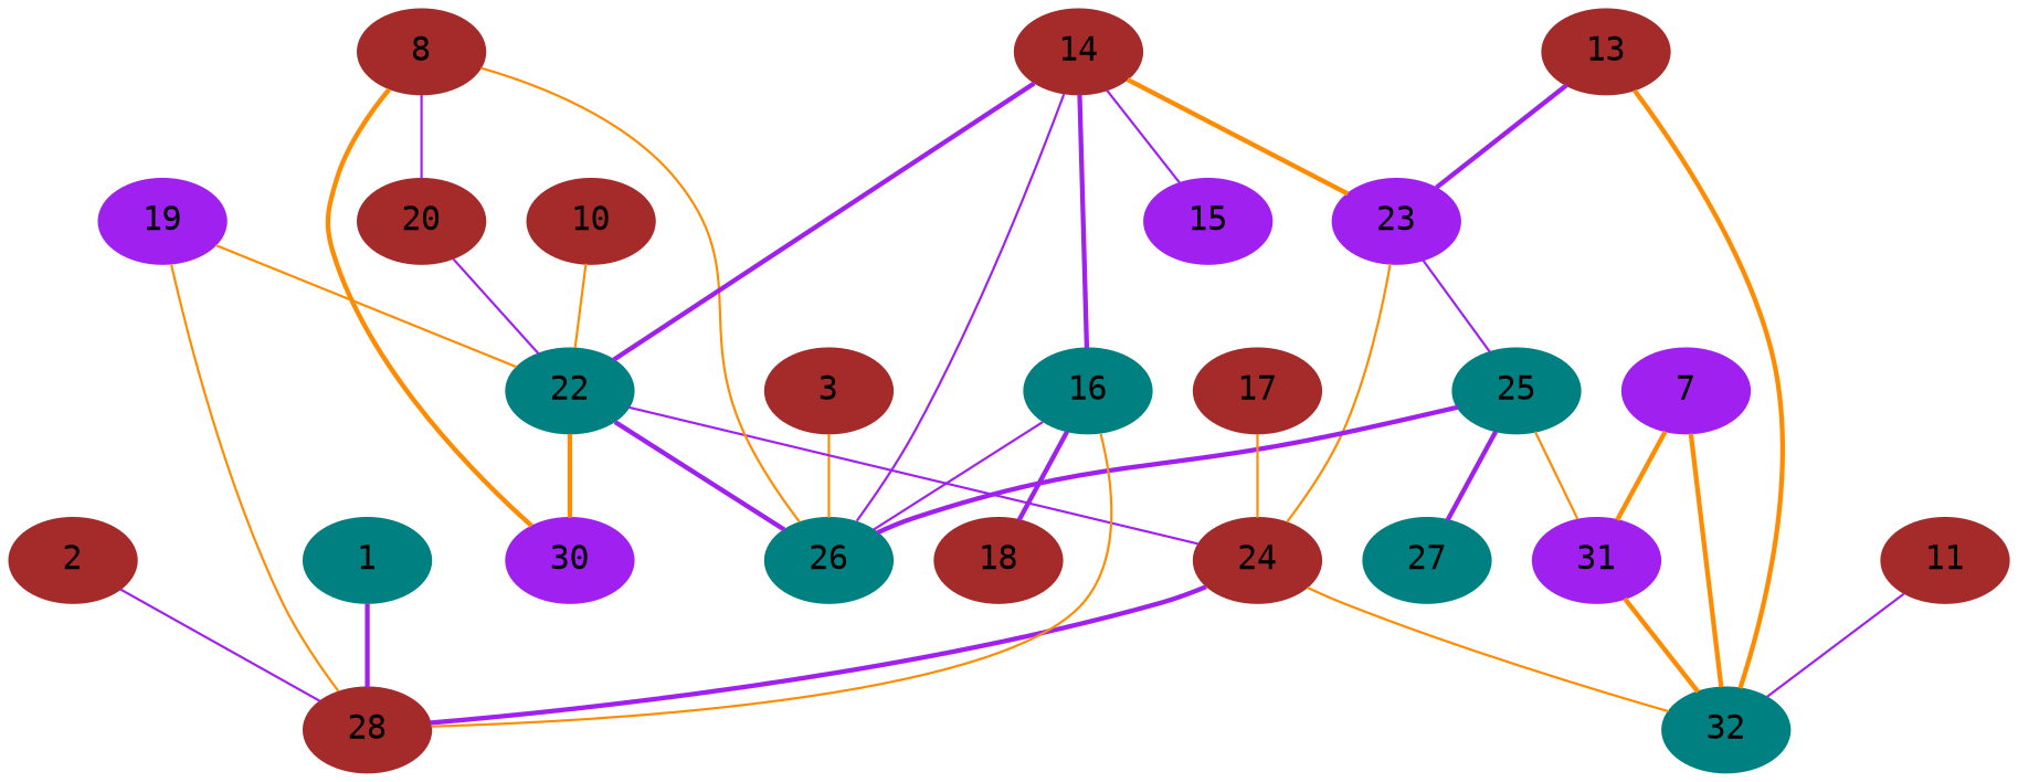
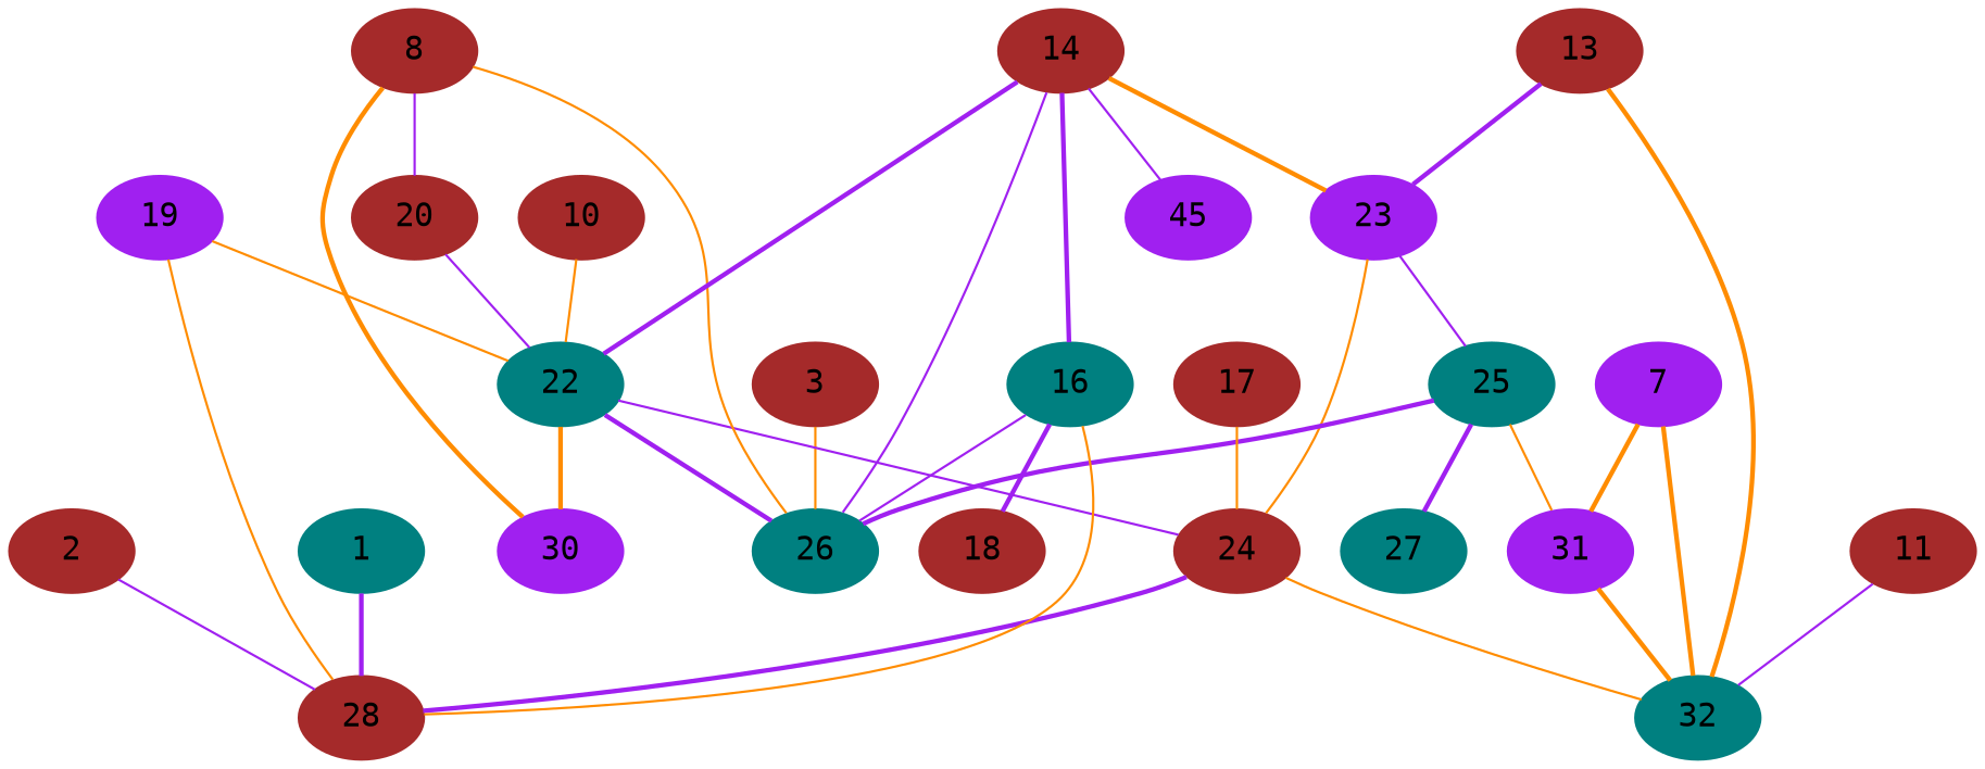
  graph {
    fontname="DejaVu Sans Mono"
    node [color=brown fontname="DejaVu Sans Mono" style=filled]
    edge [color=purple fontname="DejaVu Sans Mono" style=solid weight=1.0]
    1 [color=teal]
    28
    2
    26 [color=teal]
    3
    7 [color=purple]
    32 [color=teal]
    31 [color=purple]
    19 [color=purple]
    22 [color=teal]
    8
    20
    30 [color=purple]
    10
    24
    11
    13
    23 [color=purple]
    25 [color=teal]
    14
-   15 [color=purple]
+   15 [color=purple label=45]
    16 [color=teal]
    18
    17
    27 [color=teal]
    1 -- 28 [style=bold]
    2 -- 28
    3 -- 26 [color=darkorange]
    7 -- 32 [color=darkorange style=bold]
    7 -- 31 [color=darkorange style=bold]
    31 -- 32 [color=darkorange style=bold]
    19 -- 28 [color=darkorange]
    19 -- 22 [color=darkorange]
    22 -- 26 [style=bold]
    22 -- 30 [color=darkorange style=bold weight=2.0]
    22 -- 24
    8 -- 26 [color=darkorange]
    8 -- 20
    8 -- 30 [color=darkorange style=bold]
    20 -- 22
    10 -- 22 [color=darkorange]
    24 -- 28 [style=bold]
    24 -- 32 [color=darkorange]
    11 -- 32
    13 -- 32 [color=darkorange style=bold]
    13 -- 23 [style=bold]
    23 -- 24 [color=darkorange]
    23 -- 25
    25 -- 26 [style=bold]
    25 -- 31 [color=darkorange]
    25 -- 27 [style=bold weight=2.0]
    14 -- 26
    14 -- 22 [style=bold]
    14 -- 23 [color=darkorange style=bold]
    14 -- 15
    14 -- 16 [style=bold]
    16 -- 28 [color=darkorange]
    16 -- 26
    16 -- 18 [style=bold]
    17 -- 24 [color=darkorange]
  }
